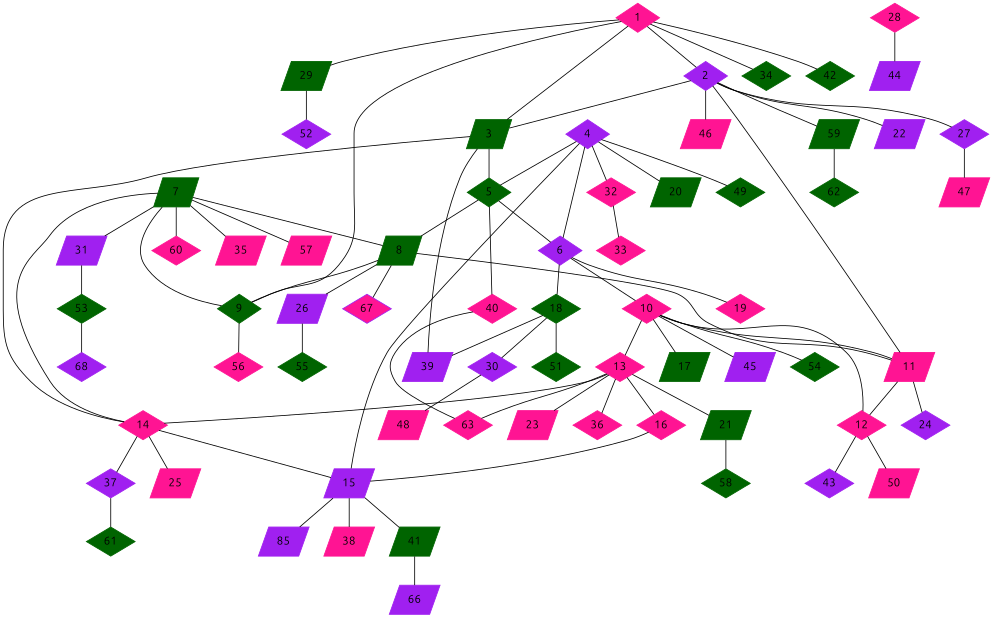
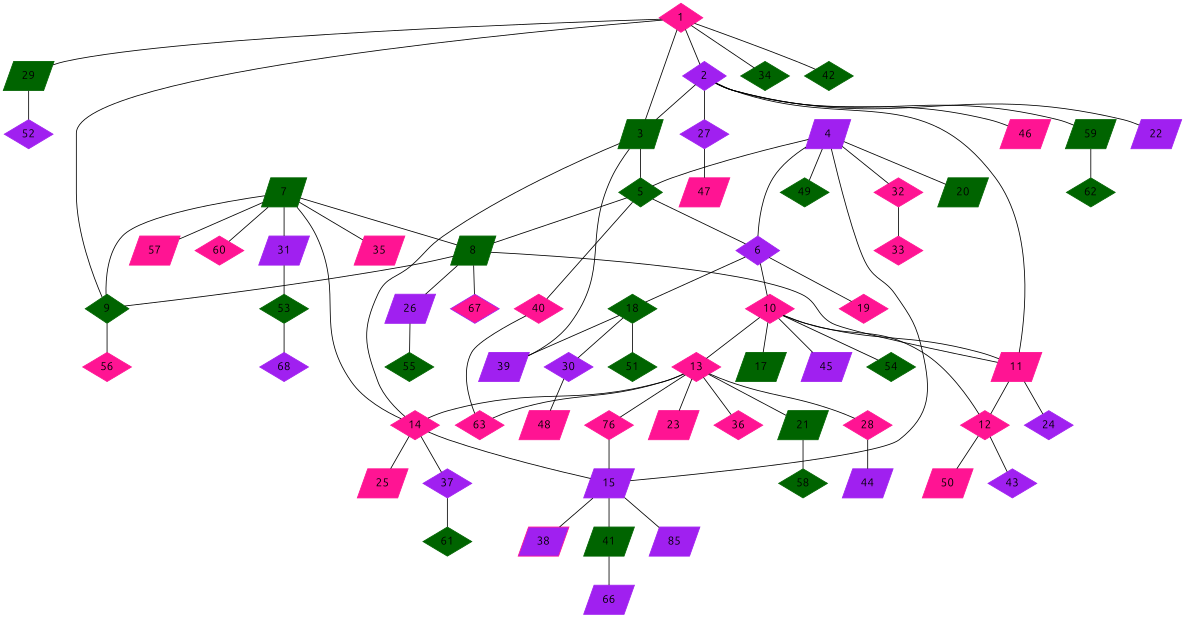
  graph {
    fontname=Ubuntu
    node [color=deeppink fontname=Ubuntu shape=diamond style=filled]
    edge [fontname=Ubuntu]
    2 [color=purple]
    1
    3 [color=darkgreen shape=parallelogram]
    9 [color=darkgreen]
    29 [color=darkgreen shape=parallelogram]
    34 [color=darkgreen]
    42 [color=darkgreen]
    11 [shape=parallelogram]
    22 [color=purple shape=parallelogram]
    27 [color=purple]
    46 [shape=parallelogram]
    59 [color=darkgreen shape=parallelogram]
    5 [color=darkgreen]
    14
    39 [color=purple shape=parallelogram]
    56
    52 [color=purple]
    12
    24 [color=purple]
    47 [shape=parallelogram]
    62 [color=darkgreen]
    6 [color=purple]
    8 [color=darkgreen shape=parallelogram]
    40
    15 [color=purple shape=parallelogram]
    25 [shape=parallelogram]
    37 [color=purple]
-   4 [color=purple]
+   4 [color=purple shape=parallelogram]
    20 [color=darkgreen shape=parallelogram]
    32
    49 [color=darkgreen]
    10
    18 [color=darkgreen]
    19
-   38 [shape=parallelogram]
+   38 [shape=parallelogram fillcolor=purple]
    41 [color=darkgreen shape=parallelogram]
    n37 [color=purple label=85 shape=parallelogram]
    33
    26 [color=purple shape=parallelogram]
    67 [color=purple fillcolor=deeppink]
    63
    13
    17 [color=darkgreen shape=parallelogram]
    45 [color=purple shape=parallelogram]
    54 [color=darkgreen]
    30 [color=purple]
    51 [color=darkgreen]
    7 [color=darkgreen shape=parallelogram]
    31 [color=purple shape=parallelogram]
    35 [shape=parallelogram]
    57 [shape=parallelogram]
    60
    53 [color=darkgreen]
    55 [color=darkgreen]
    43 [color=purple]
    50 [shape=parallelogram]
-   16
+   16 [label=76]
    21 [color=darkgreen shape=parallelogram]
    23 [shape=parallelogram]
    28
    36
    48 [shape=parallelogram]
    58 [color=darkgreen]
    44 [color=purple shape=parallelogram]
    61 [color=darkgreen]
    66 [color=purple shape=parallelogram]
    68 [color=purple]
    2 -- 3
    2 -- 11
    2 -- 22
    2 -- 27
    2 -- 46
    2 -- 59
    1 -- 2
    1 -- 3
    1 -- 9
    1 -- 29
    1 -- 34
    1 -- 42
    3 -- 5
    3 -- 14
    3 -- 39
    9 -- 56
    29 -- 52
    11 -- 12
    11 -- 24
    27 -- 47
    59 -- 62
    5 -- 6
    5 -- 8
    5 -- 40
    14 -- 15
    14 -- 25
    14 -- 37
    12 -- 43
    12 -- 50
    6 -- 10
    6 -- 18
    6 -- 19
    8 -- 9
    8 -- 11
    8 -- 26
    8 -- 67
    40 -- 63
    15 -- 38
    15 -- 41
    15 -- n37
    37 -- 61
    4 -- 5
    4 -- 6
    4 -- 15
    4 -- 20
    4 -- 32
    4 -- 49
    32 -- 33
    10 -- 11
    10 -- 12
    10 -- 13
    10 -- 17
    10 -- 45
    10 -- 54
    18 -- 39
    18 -- 30
    18 -- 51
    41 -- 66
    26 -- 55
    13 -- 14
    13 -- 63
    13 -- 16
    13 -- 21
    13 -- 23
+   13 -- 28
    13 -- 36
    30 -- 48
    7 -- 9
    7 -- 14
    7 -- 8
    7 -- 31
    7 -- 35
    7 -- 57
    7 -- 60
    31 -- 53
    53 -- 68
    16 -- 15
    21 -- 58
    28 -- 44
  }
